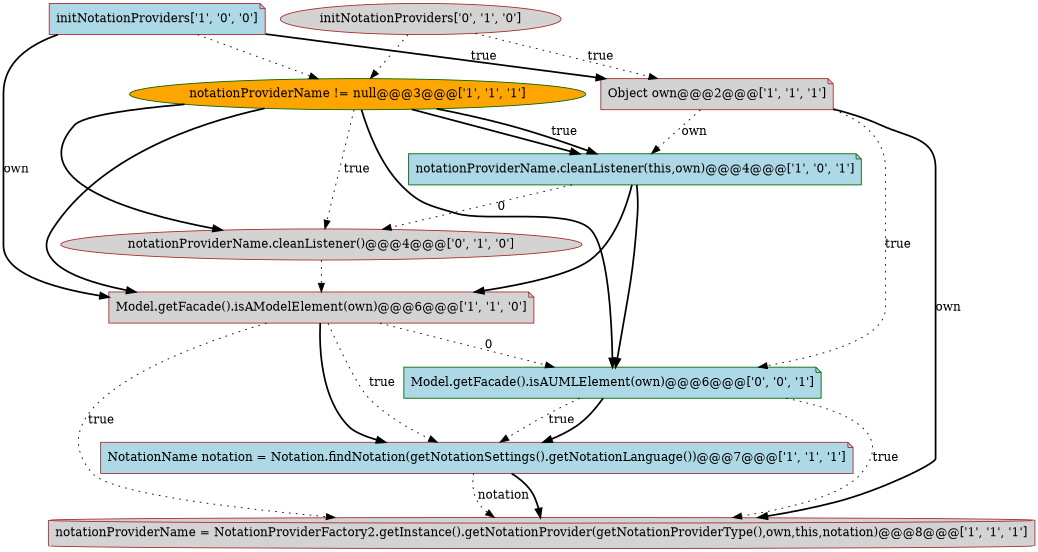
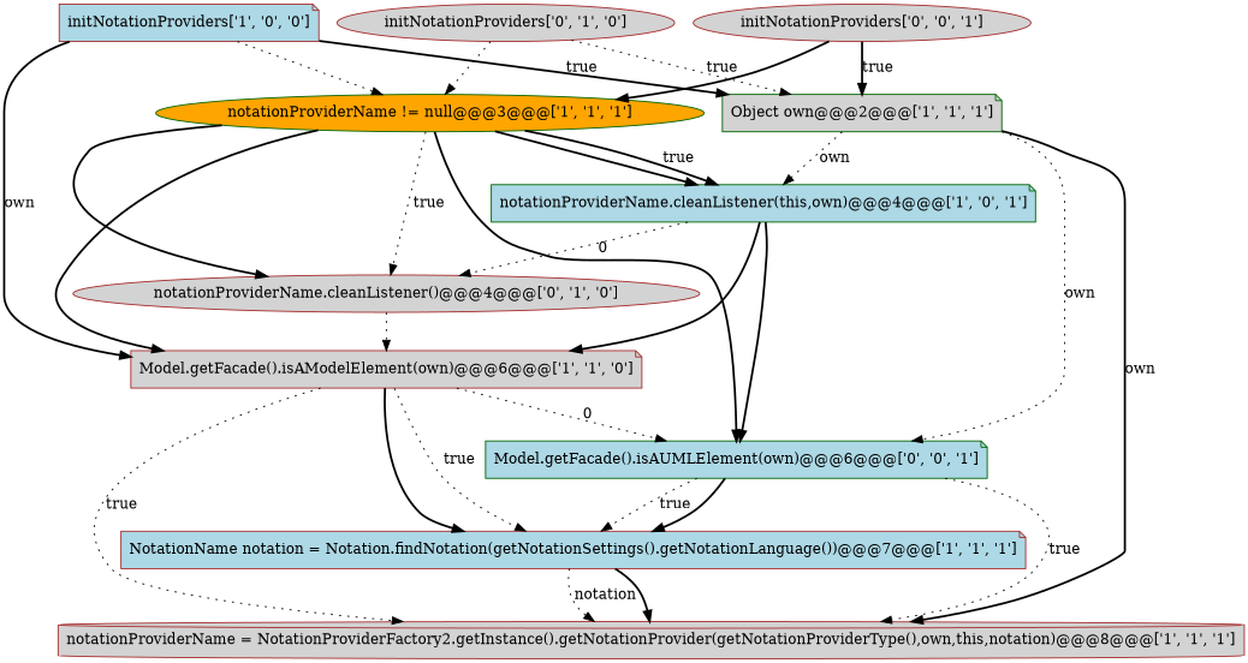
  digraph {
    node [color=brown fillcolor=lightgrey shape=note style=filled]
    edge [style=bold]
    n1 [label="notationProviderName.cleanListener()@@@4@@@['0', '1', '0']" shape=ellipse]
    n2 [label="Model.getFacade().isAModelElement(own)@@@6@@@['1', '1', '0']"]
    n3 [color=darkgreen fillcolor=lightblue label="Model.getFacade().isAUMLElement(own)@@@6@@@['0', '0', '1']"]
    n4 [label="notationProviderName = NotationProviderFactory2.getInstance().getNotationProvider(getNotationProviderType(),own,this,notation)@@@8@@@['1', '1', '1']" shape=cylinder]
    n5 [fillcolor=lightblue label="NotationName notation = Notation.findNotation(getNotationSettings().getNotationLanguage())@@@7@@@['1', '1', '1']"]
    n6 [fillcolor=lightblue label="initNotationProviders['1', '0', '0']"]
-   n7 [label="Object own@@@2@@@['1', '1', '1']"]
+   n7 [color=darkgreen label="Object own@@@2@@@['1', '1', '1']"]
    n8 [color=darkgreen fillcolor=orange label="notationProviderName != null@@@3@@@['1', '1', '1']" shape=ellipse]
    n9 [color=darkgreen fillcolor=lightblue label="notationProviderName.cleanListener(this,own)@@@4@@@['1', '0', '1']"]
    n10 [label="initNotationProviders['0', '1', '0']" shape=ellipse]
+   n11 [label="initNotationProviders['0', '0', '1']" shape=ellipse]
    n1 -> n2 [style=dotted]
    n2 -> n3 [label=0 style=dotted]
    n2 -> n4 [label=true style=dotted]
    n2 -> n5
    n2 -> n5 [label=true style=dotted]
    n3 -> n4 [label=true style=dotted]
    n3 -> n5 [label=true style=dotted]
    n3 -> n5
    n5 -> n4 [label=notation style=dotted]
    n5 -> n4
    n6 -> n2 [label=own]
    n6 -> n7 [label=true]
    n6 -> n8 [style=dotted]
-   n7 -> n3 [label=true style=dotted]
+   n7 -> n3 [label=own style=dotted]
    n7 -> n4 [label=own]
    n7 -> n9 [label=own style=dotted]
    n8 -> n1
    n8 -> n1 [label=true style=dotted]
    n8 -> n2
    n8 -> n3
    n8 -> n9
    n8 -> n9 [label=true]
    n9 -> n1 [label=0 style=dotted]
    n9 -> n2
    n9 -> n3
    n10 -> n7 [label=true style=dotted]
    n10 -> n8 [style=dotted]
+   n11 -> n7 [label=true]
+   n11 -> n8
  }
